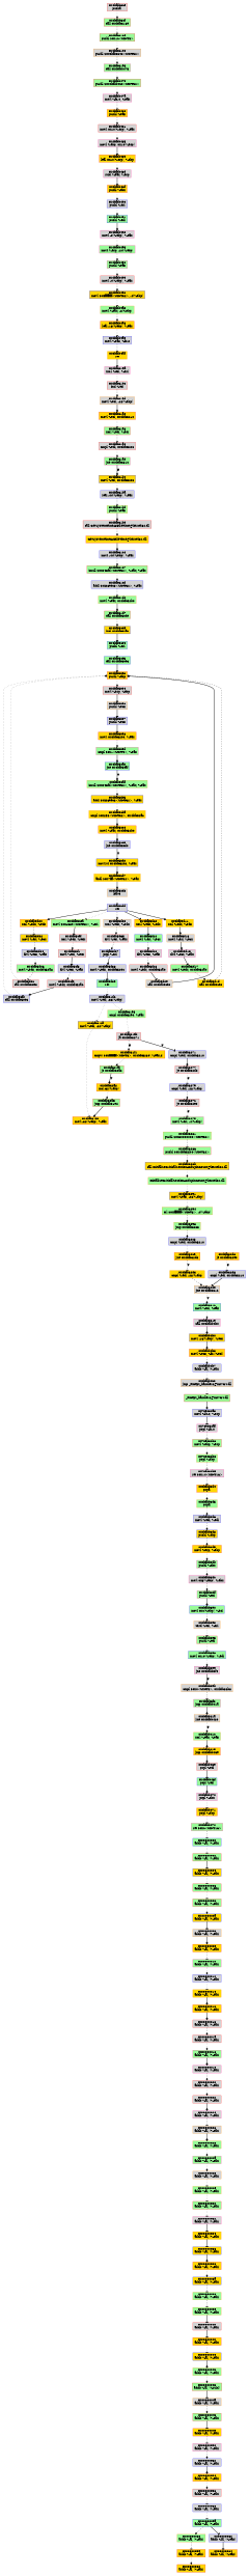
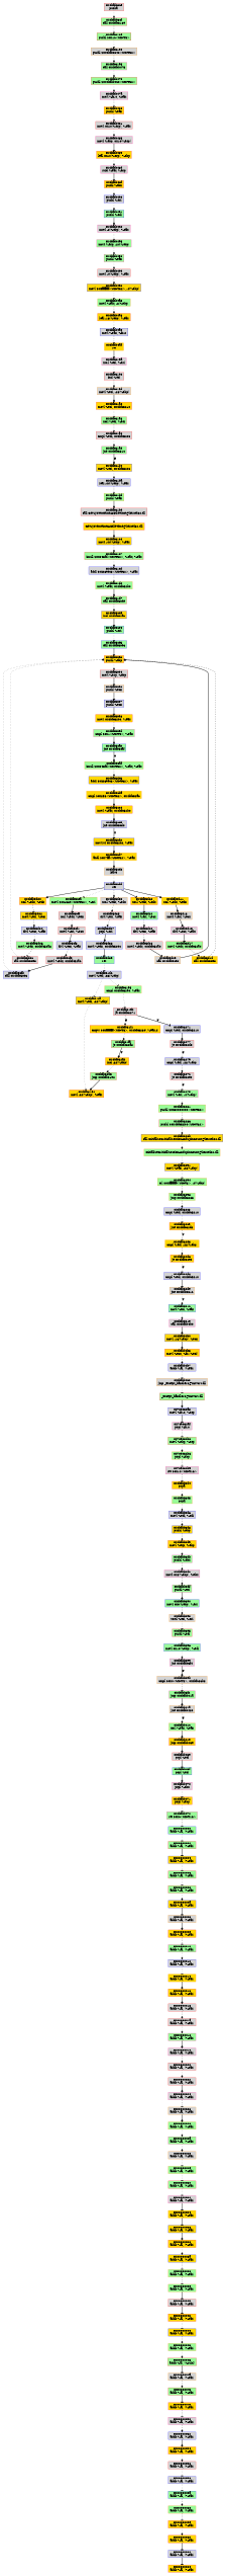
  digraph {
    node [color=red fillcolor=lightgrey shape=rectangle style=filled]
    edge [arrowhead=diamond color="#000000" style=dotted]
    n1 [label="0x4bfbb3ce\npusha "]
    n2 [fillcolor=palegreen label="0x4bfbb3cf\ncall 0x4bfb318e"]
    n3 [fillcolor=palegreen label="0x4bfb318e\npushl $0x1c<UINT8>"]
    n4 [color=darkorange label="0x4bfb3190\npushl $0x4bfb3348<UINT32>"]
    n5 [color=deeppink fillcolor=palegreen label="0x4bfb3195\ncall 0x4bfbb475"]
    n6 [fillcolor=palegreen label="0x4bfbb475\npushl $0x4bfbb4c0<UINT32>"]
    n7 [color=deeppink label="0x4bfbb47a\nmovl %fs:0, %eax"]
    n8 [color=deeppink fillcolor=gold label="0x4bfbb480\npushl %eax"]
    n9 [label="0x4bfbb481\nmovl 0x10(%esp), %eax"]
    n10 [color=deeppink label="0x4bfbb485\nmovl %ebp, 0x10(%esp)"]
    n11 [color=deeppink fillcolor=gold label="0x4bfbb489\nleal 0x10(%esp), %ebp"]
    n12 [color=deeppink label="0x4bfbb48d\nsubl %eax, %esp"]
    n13 [color=deeppink fillcolor=gold label="0x4bfbb48f\npushl %ebx"]
    n14 [color=blue label="0x4bfbb490\npushl %esi"]
    n15 [color=blue fillcolor=palegreen label="0x4bfbb491\npushl %edi"]
    n16 [color=deeppink label="0x4bfbb492\nmovl -8(%ebp), %eax"]
    n17 [color=deeppink fillcolor=palegreen label="0x4bfbb495\nmovl %esp, -24(%ebp)"]
    n18 [color=deeppink fillcolor=palegreen label="0x4bfbb498\npushl %eax"]
    n19 [label="0x4bfbb499\nmovl -4(%ebp), %eax"]
    n20 [color=blue fillcolor=gold label="0x4bfbb49c\nmovl $0xffffffff<UINT32>, -4(%ebp)"]
    n21 [color=darkorange fillcolor=palegreen label="0x4bfbb4a3\nmovl %eax, -8(%ebp)"]
    n22 [fillcolor=gold label="0x4bfbb4a6\nleal -16(%ebp), %eax"]
    n23 [color=blue label="0x4bfbb4a9\nmovl %eax, %fs:0"]
    n24 [color=darkorange fillcolor=gold label="0x4bfbb4af\nret"]
    n25 [color=deeppink label="0x4bfb319a\nxorl %esi, %esi"]
    n26 [label="0x4bfb319c\nincl %esi"]
    n27 [color=darkorange label="0x4bfb319d\nmovl %esi, -28(%ebp)"]
    n28 [color=deeppink fillcolor=gold label="0x4bfb31a0\nmovl %esi, 0x4bfc5210"]
    n29 [fillcolor=palegreen label="0x4bfb31a6\nxorl %edi, %edi"]
    n30 [label="0x4bfb31a8\ncmpl %edi, 0x4bfc520c"]
    n31 [color=deeppink fillcolor=palegreen label="0x4bfb31ae\njne 0x4bfb331c"]
    n32 [color=blue fillcolor=gold label="0x4bfb31b4\nmovl %esi, 0x4bfc520c"]
    n33 [color=blue label="0x4bfb31ba\nleal -44(%ebp), %eax"]
    n34 [color=darkorange fillcolor=palegreen label="0x4bfb31bd\npushl %eax"]
    n35 [label="0x4bfb31be\ncall GetSystemTimeAsFileTime@kernel32.dll"]
    n36 [color=deeppink fillcolor=gold label="GetSystemTimeAsFileTime@kernel32.dll"]
-   n37 [color=blue label="0x4bfb31c4\nmovl -44(%ebp), %eax"]
+   n37 [color=blue fillcolor=gold label="0x4bfb31c4\nmovl -44(%ebp), %eax"]
    n38 [fillcolor=palegreen label="0x4bfb31c7\nimull $0x343fd<UINT32>, %eax, %eax"]
    n39 [color=blue label="0x4bfb31cd\naddl $0x269ec3<UINT32>, %eax"]
    n40 [color=darkorange fillcolor=palegreen label="0x4bfb31d2\nmovl %eax, 0x4bfc52b0"]
    n41 [fillcolor=palegreen label="0x4bfb31d7\ncall 0x4bfb5cde"]
    n42 [color=blue fillcolor=gold label="0x4bfb5cde\nincl 0x4bfc52ac"]
    n43 [color=blue fillcolor=palegreen label="0x4bfb5ce4\npushl %esi"]
    n44 [color=blue fillcolor=palegreen label="0x4bfb5ce5\ncall 0x4bfb5c93"]
    n45 [color=deeppink fillcolor=gold label="0x4bfb5c93\npushl %ebp"]
    n46 [label="0x4bfb5c94\nmovl %esp, %ebp"]
    n47 [color=darkorange label="0x4bfb5c96\npushl %ecx"]
    n48 [color=blue label="0x4bfb5c97\npushl %ecx"]
    n49 [fillcolor=gold label="0x4bfb5c98\nmovl 0x4bfc52b0, %eax"]
    n50 [color=deeppink fillcolor=palegreen label="0x4bfb5c9d\ncmpl $0x1<UINT8>, %eax"]
    n51 [color=blue fillcolor=palegreen label="0x4bfb5ca0\njne 0x4bfb5caf"]
    n52 [color=darkorange fillcolor=palegreen label="0x4bfb5caf\nimull $0x343fd<UINT32>, %eax, %eax"]
    n53 [color=blue fillcolor=gold label="0x4bfb5cb5\naddl $0x269ec3<UINT32>, %eax"]
    n54 [color=darkorange fillcolor=gold label="0x4bfb5cba\ncmpl $0x258<UINT32>, 0x4bfc52ac"]
    n55 [fillcolor=gold label="0x4bfb5cc4\nmovl %eax, 0x4bfc52b0"]
    n56 [color=blue label="0x4bfb5cc9\njne 0x4bfb5cd0"]
    n57 [color=blue fillcolor=gold label="0x4bfb5cd0\nmovzwl 0x4bfc52b2, %eax"]
    n58 [color=darkorange fillcolor=gold label="0x4bfb5cd7\nandl $0x7fff<UINT32>, %eax"]
    n59 [color=darkorange label="0x4bfb5cdc\nleave "]
    n60 [color=blue label="0x4bfb5cdd\nret"]
    n61 [color=darkorange fillcolor=palegreen label="0x4bfb5cea\nmovl $0x1389<UINT32>, %esi"]
    n62 [color=deeppink fillcolor=gold label="0x4bfb5d00\nxorl %edx, %edx"]
    n63 [color=darkorange fillcolor=gold label="0x4bfb5d11\nxorl %edx, %edx"]
    n64 [fillcolor=gold label="3x4bfb5d22\nxorl %edx, %edx"]
    n65 [color=darkorange label="0x4bfb5d33\nxorl %edx, %edx"]
    n66 [label="0x4bfb5cef\nxorl %edx, %edx"]
    n67 [color=blue fillcolor=gold label="0x4bfb5d02\nmovl %esi, %ecx"]
    n68 [color=darkorange label="0x4bfb5d13\nmovl %esi, %ecx"]
    n69 [color=blue fillcolor=palegreen label="0x4bfb5d24\nmovl %esi, %ecx"]
    n70 [label="0x4bfb5d35\ndivl %esi, %eax"]
    n71 [label="0x4bfb5cf1\nmovl %esi, %ecx"]
    n72 [color=blue label="0x4bfb5cf3\ndivl %ecx, %eax"]
    n73 [label="0x4bfb5cf5\nmovl %edx, 0x4bfc52ac"]
    n74 [color=blue label="0x4bfb5cfb\ncall 0x4bfb5c93"]
    n75 [color=blue label="0x4bfb5d04\ndivl %ecx, %eax"]
    n76 [color=deeppink fillcolor=palegreen label="0x4bfb5d06\nmovl %edx, 0x4bfc52a8"]
    n77 [label="0x4bfb5d0c\ncall 0x4bfb5c93"]
    n78 [color=deeppink label="0x4bfb5d15\ndivl %ecx, %eax"]
    n79 [fillcolor=palegreen label="0x4bfb5d17\nmovl %edx, 0x4bfc52a4"]
    n80 [color=darkorange fillcolor=gold label="0x4bfb5d1d\ncall 0x4bfb5c93"]
    n81 [color=deeppink label="0x4bfb5d26\ndivl %ecx, %eax"]
    n82 [label="0x4bfb5d28\nmovl %edx, 0x4bfc52a0"]
    n83 [color=darkorange label="0x4bfb5d2e\ncall 0x4bfb5c93"]
    n84 [color=blue label="0x4bfb5d37\npopl %esi"]
    n85 [color=blue label="0x4bfb5d38\nmovl %edx, 0x4bfc529c"]
    n86 [color=blue fillcolor=palegreen label="0x4bfb5d3e\nret"]
    n87 [color=blue label="0x4bfb31dc\nmovl %edi, -36(%ebp)"]
    n88 [color=blue fillcolor=gold label="0x4bfb31df\nmovl %edi, -32(%ebp)"]
    n89 [color=darkorange fillcolor=palegreen label="0x4bfb31e5\ncmpl 0x4bfc5290, %eax"]
    n90 [fillcolor=gold label="0x4bfb31e2\nmovl -32(%ebp), %eax"]
    n91 [label="0x4bfb31eb\nja 0x4bfb3271"]
    n92 [fillcolor=gold label="0x4bfb31f1\ncmpw $0xffffffff<UINT8>, 0x4bfc5230(,%eax,2)"]
    n93 [color=blue label="0x4bfb3271\ncmpl %edi, 0x4bfc5210"]
    n94 [fillcolor=palegreen label="0x4bfb31fa\nje 0x4bfb32a2"]
    n95 [label="0x4bfb3277\nje 0x4bfb32d3"]
    n96 [fillcolor=gold label="0x4bfb32a2\nincl -32(%ebp)"]
    n97 [fillcolor=palegreen label="0x4bfb32a5\njmp 0x4bfb31e2"]
    n98 [color=blue label="0x4bfb3279\ncmpl %edi, -28(%ebp)"]
    n99 [label="0x4bfb327c\nje 0x4bfb32e0"]
    n100 [color=deeppink fillcolor=palegreen label="0x4bfb327e\nmovl %esi, -4(%ebp)"]
    n101 [color=darkorange fillcolor=palegreen label="0x4bfb3281\npushl $0x80000000<UINT32>"]
    n102 [fillcolor=palegreen label="0x4bfb3286\npushl $0x4bfc52b4<UINT32>"]
    n103 [color=blue fillcolor=gold label="0x4bfb328b\ncall InitializeCriticalSectionAndSpinCount@kernel32.dll"]
    n104 [color=darkorange fillcolor=palegreen label="InitializeCriticalSectionAndSpinCount@kernel32.dll"]
    n105 [color=blue fillcolor=gold label="0x4bfb3291\nmovl %eax, -28(%ebp)"]
    n106 [color=darkorange fillcolor=palegreen label="0x4bfb3294\norl $0xffffffff<UINT8>, -4(%ebp)"]
    n107 [color=darkorange fillcolor=palegreen label="0x4bfb3298\njmp 0x4bfb32c3"]
    n108 [color=blue label="0x4bfb32c3\ncmpl %edi, 0x4bfc5210"]
    n109 [fillcolor=gold label="0x4bfb32c9\njne 0x4bfb32d3"]
    n110 [color=darkorange fillcolor=gold label="0x4bfb32d3\ncmpl %edi, -28(%ebp)"]
    n111 [color=deeppink fillcolor=gold label="0x4bfb32d6\nje 0x4bfb32e0"]
    n112 [color=blue label="0x4bfb32d8\ncmpl %edi, 0x4bfc5210"]
    n113 [color=darkorange label="0x4bfb32de\njne 0x4bfb331c"]
    n114 [color=blue fillcolor=palegreen label="0x4bfb331c\nmovl %esi, %eax"]
    n115 [color=deeppink label="0x4bfb331e\ncall 0x4bfbb4b0"]
    n116 [color=blue fillcolor=gold label="0x4bfbb4b0\nmovl -16(%ebp), %ecx"]
    n117 [color=deeppink fillcolor=gold label="0x4bfbb4b3\nmovl %ecx, %fs:(%esi)"]
    n118 [color=blue label="0x4bfbb4b7\naddb %al, (%eax)"]
    n119 [color=darkorange label="0x4bfbb4c0\njmp _except_handler3@msvcrt.dll"]
    n120 [fillcolor=palegreen label="_except_handler3@msvcrt.dll"]
    n121 [color=blue label="0x7c9032a8\nmovl %fs:0, %esp"]
    n122 [color=deeppink label="0x7c9032af\npopl %fs:0"]
    n123 [fillcolor=palegreen label="0x7c9032b6\nmovl %ebp, %esp"]
    n124 [color=darkorange fillcolor=palegreen label="0x7c9032b8\npopl %ebp"]
    n125 [color=deeppink label="0x7c9032b9\nret $0x14<UINT16>"]
    n126 [color=deeppink fillcolor=gold label="0x4bfbb3d4\npopa "]
    n127 [color=darkorange fillcolor=palegreen label="0x4bfbb3d5\npopfl "]
    n128 [color=blue label="0x4bfbb3d6\nmovl %edi, %edi"]
    n129 [color=blue fillcolor=gold label="0x4bfbb3d8\npushl %ebp"]
    n130 [fillcolor=gold label="0x4bfbb3d9\nmovl %esp, %ebp"]
    n131 [color=deeppink fillcolor=palegreen label="0x4bfbb3db\npushl %ebx"]
    n132 [color=deeppink label="0x4bfbb3dc\nmovl 0x8(%ebp), %ebx"]
    n133 [color=deeppink fillcolor=palegreen label="0x4bfbb3df\npushl %esi"]
    n134 [color=blue fillcolor=palegreen label="0x4bfbb3e0\nmovl 0xc(%ebp), %esi"]
    n135 [color=darkorange label="0x4bfbb3e3\ntestl %esi, %esi"]
    n136 [fillcolor=palegreen label="0x4bfbb3e5\npushl %edi"]
    n137 [color=blue fillcolor=palegreen label="0x4bfbb3e6\nmovl 0x10(%ebp), %edi"]
    n138 [color=deeppink label="0x4bfbb3e9\njne 0x4bfbb3f4"]
    n139 [color=darkorange label="0x4bfbb3eb\ncmpl $0x0<UINT8>, 0x4bfc86b8"]
    n140 [color=deeppink fillcolor=palegreen label="0x4bfbb3f2\njmp 0x4bfbb41a"]
    n141 [color=darkorange label="0x4bfbb41a\njne 0x4bfbb420"]
    n142 [color=darkorange fillcolor=palegreen label="0x4bfbb41c\nxorl %eax, %eax"]
    n143 [color=deeppink fillcolor=gold label="0x4bfbb41e\njmp 0x4bfbb46e"]
    n144 [label="0x4bfbb46e\npopl %edi"]
    n145 [color=blue fillcolor=palegreen label="0x4bfbb46f\npopl %esi"]
    n146 [color=deeppink label="0x4bfbb470\npopl %ebx"]
    n147 [fillcolor=gold label="0x4bfbb471\npopl %ebp"]
    n148 [color=deeppink fillcolor=palegreen label="0x4bfbb472\nret $0xc<UINT16>"]
    n149 [color=blue fillcolor=palegreen label="0x00000000\naddb %al, (%eax)"]
    n150 [fillcolor=palegreen label="0x00000002\naddb %al, (%eax)"]
    n151 [color=blue fillcolor=gold label="0x00000004\naddb %al, (%eax)"]
    n152 [fillcolor=palegreen label="0x00000006\naddb %al, (%eax)"]
    n153 [fillcolor=palegreen label="0x00000008\naddb %al, (%eax)"]
    n154 [color=blue fillcolor=gold label="0x0000000a\naddb %al, (%eax)"]
    n155 [color=darkorange label="0x0000000c\naddb %al, (%eax)"]
    n156 [fillcolor=gold label="0x0000000e\naddb %al, (%eax)"]
    n157 [color=deeppink fillcolor=palegreen label="0x00000010\naddb %al, (%eax)"]
    n158 [color=blue label="0x00000012\naddb %al, (%eax)"]
    n159 [color=darkorange fillcolor=gold label="0x00000014\naddb %al, (%eax)"]
    n160 [fillcolor=gold label="0x00000016\naddb %al, (%eax)"]
    n161 [label="0x00000018\naddb %al, (%eax)"]
    n162 [label="0x0000001a\naddb %al, (%eax)"]
    n163 [color=deeppink fillcolor=palegreen label="0x0000001c\naddb %al, (%eax)"]
    n164 [color=deeppink label="0x0000001e\naddb %al, (%eax)"]
    n165 [label="0x00000020\naddb %al, (%eax)"]
    n166 [label="0x00000022\naddb %al, (%eax)"]
    n167 [color=deeppink label="0x00000024\naddb %al, (%eax)"]
    n168 [color=darkorange label="0x00000026\naddb %al, (%eax)"]
    n169 [color=darkorange fillcolor=palegreen label="0x00000028\naddb %al, (%eax)"]
    n170 [color=deeppink fillcolor=palegreen label="0x0000002a\naddb %al, (%eax)"]
    n171 [color=darkorange label="0x0000002c\naddb %al, (%eax)"]
    n172 [color=darkorange fillcolor=palegreen label="0x0000002e\naddb %al, (%eax)"]
    n173 [fillcolor=palegreen label="0x00000030\naddb %al, (%eax)"]
    n174 [color=deeppink label="0x00000032\naddb %al, (%eax)"]
    n175 [color=darkorange fillcolor=gold label="0x00000034\naddb %al, (%eax)"]
    n176 [color=blue fillcolor=gold label="0x00000036\naddb %al, (%eax)"]
    n177 [fillcolor=gold label="0x00000038\naddb %al, (%eax)"]
    n178 [color=blue fillcolor=gold label="0x0000003a\naddb %al, (%eax)"]
    n179 [color=darkorange fillcolor=palegreen label="0x0000003c\naddb %al, (%eax)"]
    n180 [color=darkorange fillcolor=palegreen label="0x0000003e\naddb %al, (%eax)"]
    n181 [label="0x00000040\naddb %al, (%eax)"]
    n182 [fillcolor=gold label="0x00000042\naddb %al, (%eax)"]
    n183 [color=blue fillcolor=gold label="0x00000044\naddb %al, (%eax)"]
    n184 [color=darkorange fillcolor=palegreen label="0x00000046\naddb %al, (%eax)"]
    n185 [fillcolor=palegreen label="0x00000048\naddb %al, (%subl)"]
    n186 [color=darkorange label="0x0000004a\naddb %al, (%eax)"]
    n187 [fillcolor=palegreen label="0x0000004c\naddb %al, (%eax)"]
    n188 [color=deeppink fillcolor=gold label="0x0000004e\naddb %al, (%eax)"]
    n189 [color=deeppink label="0x00000050\naddb %al, (%eax)"]
    n190 [color=blue label="0x00000052\naddb %al, (%eax)"]
    n191 [color=deeppink fillcolor=gold label="0x00000054\naddb %al, (%eax)"]
    n192 [label="0x00000056\naddb %al, (%eax)"]
    n193 [color=blue label="0x00000058\naddb %al, (%eax)"]
    n194 [color=blue fillcolor=palegreen label="0x0000005a\naddb %al, (%eax)"]
    n195 [color=darkorange fillcolor=palegreen label="0x0000005c\naddb %al, (%eax)"]
    n196 [fillcolor=gold label="0x0000005e\naddb %al, (%eax)"]
    n197 [fillcolor=gold label="0x00000060\naddb %al, (%eax)"]
    n198 [color=blue label="0x00000062\naddb %al, (%eax)"]
    n199 [color=deeppink fillcolor=gold label="0x00000064\naddb %al, (%eax)"]
    n1 -> n2
    n2 -> n3 [arrowhead=tee style=dashed]
    n3 -> n4 [arrowhead=tee]
    n4 -> n5 [style=dashed]
    n5 -> n6
    n6 -> n7
    n7 -> n8 [arrowhead=tee style=dashed]
    n8 -> n9 [style=dashed]
    n9 -> n10
    n10 -> n11 [arrowhead=tee style=bold]
    n11 -> n12
    n12 -> n13 [arrowhead=tee style=bold]
    n13 -> n14
    n14 -> n15
    n15 -> n16 [style=bold]
    n16 -> n17 [arrowhead=tee]
    n17 -> n18
    n18 -> n19
    n19 -> n20 [style=dashed]
    n20 -> n21 [arrowhead=tee]
    n21 -> n22 [style=dashed]
    n22 -> n23 [arrowhead=tee]
    n23 -> n24 [arrowhead=tee style=dashed]
    n24 -> n25 [arrowhead=tee style=bold]
    n25 -> n26 [arrowhead=tee]
    n26 -> n27 [style=dashed]
    n27 -> n28 [style=bold]
    n28 -> n29 [arrowhead=tee]
    n29 -> n30 [arrowhead=tee style=dashed]
    n30 -> n31
    n31 -> n32 [label=F style=bold]
    n32 -> n33
    n33 -> n34 [arrowhead=tee style=dashed]
    n34 -> n35 [style=bold]
    n35 -> n36 [style=dashed]
    n36 -> n37 [style=bold]
    n37 -> n38 [style=dashed]
    n38 -> n39
    n39 -> n40 [arrowhead=tee style=dashed]
    n40 -> n41 [style=bold]
    n41 -> n42 [style=dashed]
    n42 -> n43 [arrowhead=tee style=bold]
    n43 -> n44 [arrowhead=tee]
    n44 -> n45 [arrowhead=tee style=bold]
    n45 -> n46
    n46 -> n47 [arrowhead=tee style=bold]
    n47 -> n48 [arrowhead=tee style=bold]
    n48 -> n49 [arrowhead=tee style=bold]
    n49 -> n50 [style=dashed]
    n50 -> n51 [style=bold]
    n51 -> n52 [label=T style=bold]
    n52 -> n53 [style=dashed]
    n53 -> n54 [arrowhead=tee]
    n54 -> n55 [style=bold]
    n55 -> n56 [style=bold]
    n56 -> n57 [arrowhead=tee label=T style=bold]
    n57 -> n58 [style=bold]
    n58 -> n59 [style=bold]
    n59 -> n60 [arrowhead=tee]
    n60 -> n61 [arrowhead=tee]
    n60 -> n62 [style=bold]
    n60 -> n63 [style=bold]
    n60 -> n64 [arrowhead=tee style=bold]
    n60 -> n65 [style=dashed]
    n61 -> n66 [arrowhead=tee style=bold]
    n62 -> n67 [arrowhead=tee style=dashed]
    n63 -> n68 [style=bold]
    n64 -> n69 [arrowhead=tee style=bold]
    n65 -> n70 [style=dashed]
    n66 -> n71
    n67 -> n75 [style=dashed]
    n68 -> n78 [style=bold]
    n69 -> n81 [style=dashed]
    n70 -> n84 [style=dashed]
    n71 -> n72 [arrowhead=tee style=bold]
    n72 -> n73 [style=dashed]
    n73 -> n74 [style=bold]
    n74 -> n45 [arrowhead=tee]
    n75 -> n76
    n76 -> n77 [arrowhead=tee style=dashed]
    n77 -> n45
    n78 -> n79 [arrowhead=tee style=bold]
    n79 -> n80 [style=dashed]
    n80 -> n45 [arrowhead=tee style=dashed]
    n81 -> n82 [style=dashed]
    n82 -> n83 [arrowhead=tee style=bold]
    n83 -> n45 [style=bold]
    n84 -> n85 [style=bold]
    n85 -> n86 [arrowhead=tee style=bold]
    n86 -> n87 [arrowhead=tee]
    n87 -> n88 [arrowhead=tee]
    n87 -> n89 [arrowhead=tee]
    n88 -> n90 [arrowhead=tee]
    n89 -> n91 [arrowhead=tee]
    n91 -> n92 [label=F style=dashed]
    n91 -> n93 [arrowhead=tee label=T style=bold]
    n92 -> n94
    n93 -> n95 [style=bold]
    n94 -> n96 [label=T style=bold]
    n95 -> n98 [arrowhead=tee label=F]
    n96 -> n97
    n97 -> n90 [style=bold]
    n98 -> n99 [style=dashed]
    n99 -> n100 [arrowhead=tee label=F]
    n100 -> n101
    n101 -> n102 [arrowhead=tee style=dashed]
    n102 -> n103 [style=dashed]
    n103 -> n104
    n104 -> n105 [arrowhead=tee]
    n105 -> n106 [arrowhead=tee]
    n106 -> n107 [style=dashed]
    n107 -> n108 [style=dashed]
    n108 -> n109 [arrowhead=tee]
    n109 -> n110 [arrowhead=tee label=T style=dashed]
-   n110 -> n113 [style=dashed]
+   n110 -> n111 [style=dashed]
    n111 -> n112 [arrowhead=tee label=F]
    n112 -> n113 [arrowhead=tee style=bold]
    n113 -> n114 [label=T]
    n114 -> n115
    n115 -> n116 [style=bold]
    n116 -> n117 [style=bold]
    n117 -> n118 [style=dashed]
    n118 -> n119 [arrowhead=tee]
    n119 -> n120 [arrowhead=tee]
    n120 -> n121 [style=bold]
    n121 -> n122 [arrowhead=tee style=bold]
    n122 -> n123 [arrowhead=tee style=dashed]
    n123 -> n124
    n124 -> n125 [arrowhead=tee style=dashed]
    n125 -> n126 [arrowhead=tee style=dashed]
    n126 -> n127
    n127 -> n128
    n128 -> n129 [style=dashed]
    n129 -> n130 [style=dashed]
    n130 -> n131
    n131 -> n132 [style=dashed]
    n132 -> n133 [style=dashed]
    n133 -> n134 [style=bold]
    n134 -> n135 [style=dashed]
    n135 -> n136 [arrowhead=tee]
    n136 -> n137 [arrowhead=tee]
    n137 -> n138
    n138 -> n139 [label=F style=bold]
    n139 -> n140 [arrowhead=tee style=dashed]
    n140 -> n141 [style=bold]
    n141 -> n142 [label=F]
    n142 -> n143 [style=bold]
    n143 -> n144 [style=bold]
    n144 -> n145 [arrowhead=tee style=bold]
    n145 -> n146 [style=bold]
    n146 -> n147 [arrowhead=tee]
    n147 -> n148 [arrowhead=tee]
    n148 -> n149 [arrowhead=tee style=dashed]
    n149 -> n150 [arrowhead=tee]
    n150 -> n151 [arrowhead=tee style=bold]
    n151 -> n152 [arrowhead=tee]
    n152 -> n153 [arrowhead=tee]
    n153 -> n154
    n154 -> n155 [arrowhead=tee style=bold]
    n155 -> n156 [style=bold]
    n156 -> n157 [arrowhead=tee style=dashed]
    n157 -> n158
    n158 -> n159 [arrowhead=tee]
    n159 -> n160 [style=bold]
    n160 -> n161 [style=bold]
    n161 -> n162 [style=dashed]
    n162 -> n163
    n163 -> n164 [style=bold]
    n164 -> n165 [style=dashed]
    n165 -> n166
    n166 -> n167 [style=bold]
    n167 -> n168 [arrowhead=tee style=dashed]
    n168 -> n169 [style=bold]
    n169 -> n170
    n170 -> n171
    n171 -> n172 [arrowhead=tee]
    n172 -> n173 [arrowhead=tee]
    n173 -> n174 [arrowhead=tee]
    n174 -> n175 [arrowhead=tee style=bold]
    n175 -> n176 [arrowhead=tee style=bold]
    n176 -> n177 [style=bold]
    n177 -> n178
    n178 -> n179 [arrowhead=tee style=dashed]
    n179 -> n180 [arrowhead=tee style=dashed]
    n180 -> n181 [arrowhead=tee style=bold]
    n181 -> n182 [arrowhead=tee style=bold]
    n182 -> n183 [arrowhead=tee]
-   n183 -> n184 [style=bold]
+   n183 -> n184 [style=dashed]
    n184 -> n185
    n185 -> n186 [arrowhead=tee style=bold]
    n186 -> n187 [style=dashed]
    n187 -> n188 [arrowhead=tee style=bold]
    n188 -> n189 [arrowhead=tee style=dashed]
    n189 -> n190 [style=dashed]
    n190 -> n191 [style=bold]
    n191 -> n192
    n192 -> n193 [arrowhead=tee]
    n193 -> n194 [arrowhead=tee]
    n194 -> n195 [style=dashed]
    n195 -> n196 [arrowhead=tee style=dashed]
    n196 -> n197
-   n194 -> n198 [arrowhead=tee style=bold]
+   n197 -> n198 [arrowhead=tee style=bold]
    n198 -> n199 [arrowhead=tee style=bold]
  }
